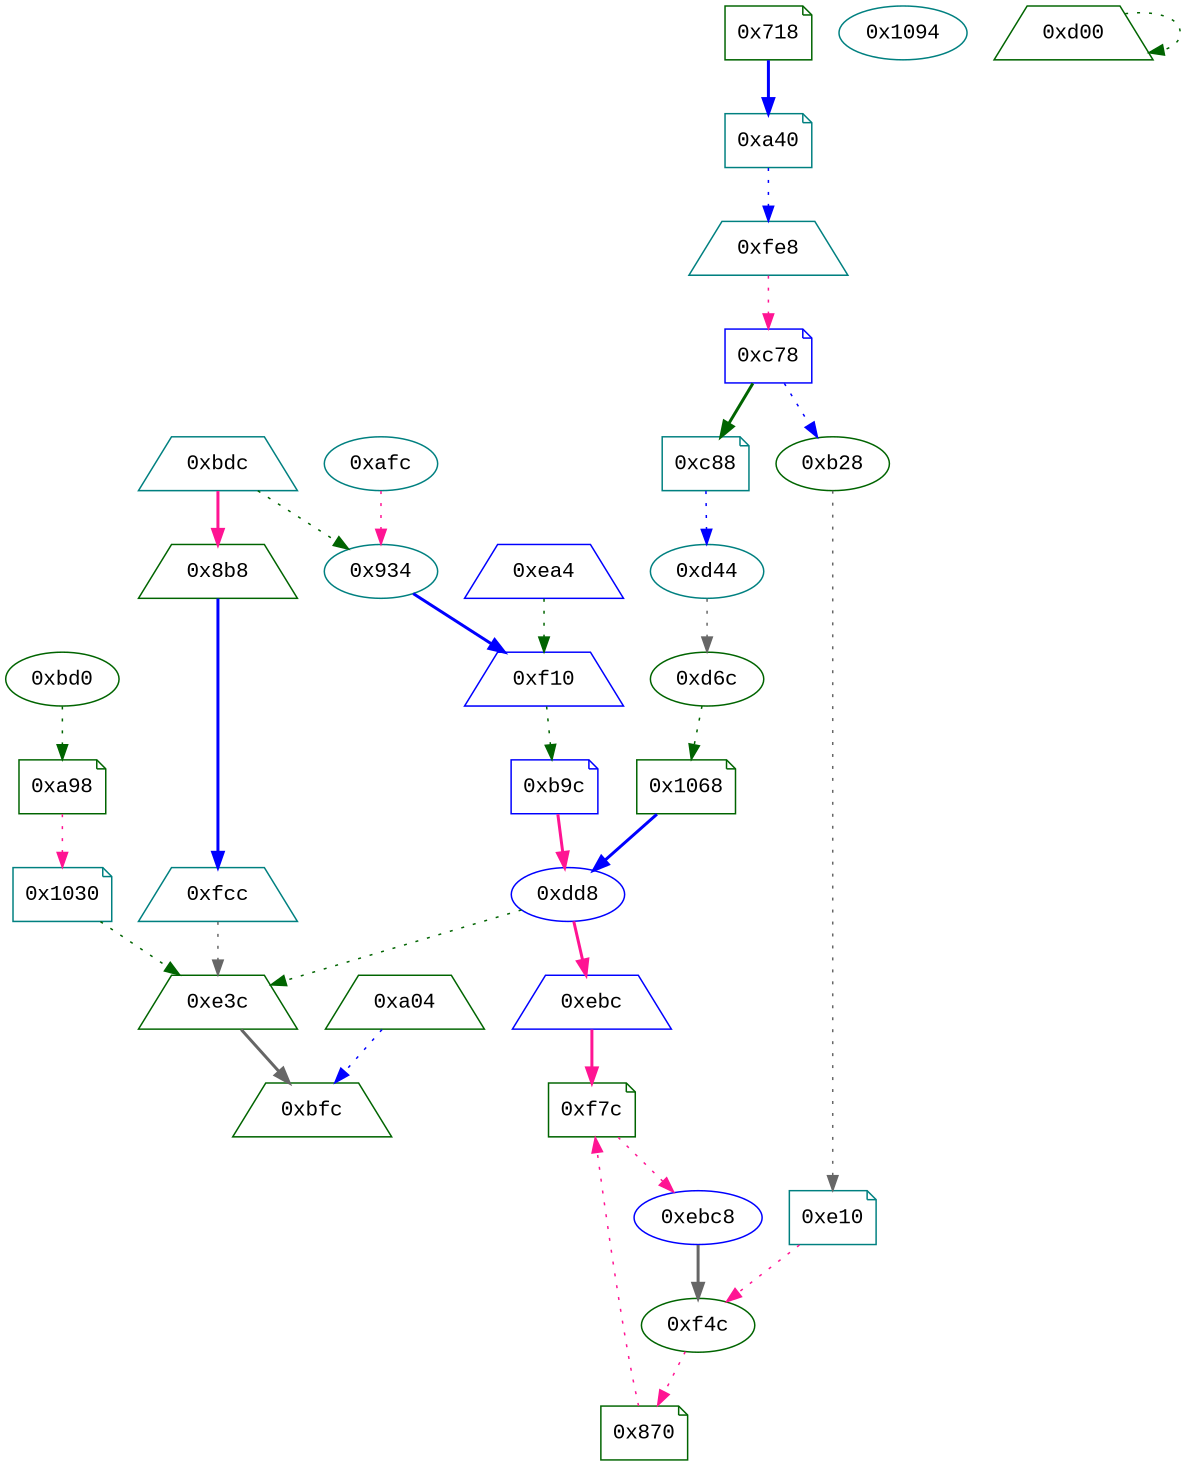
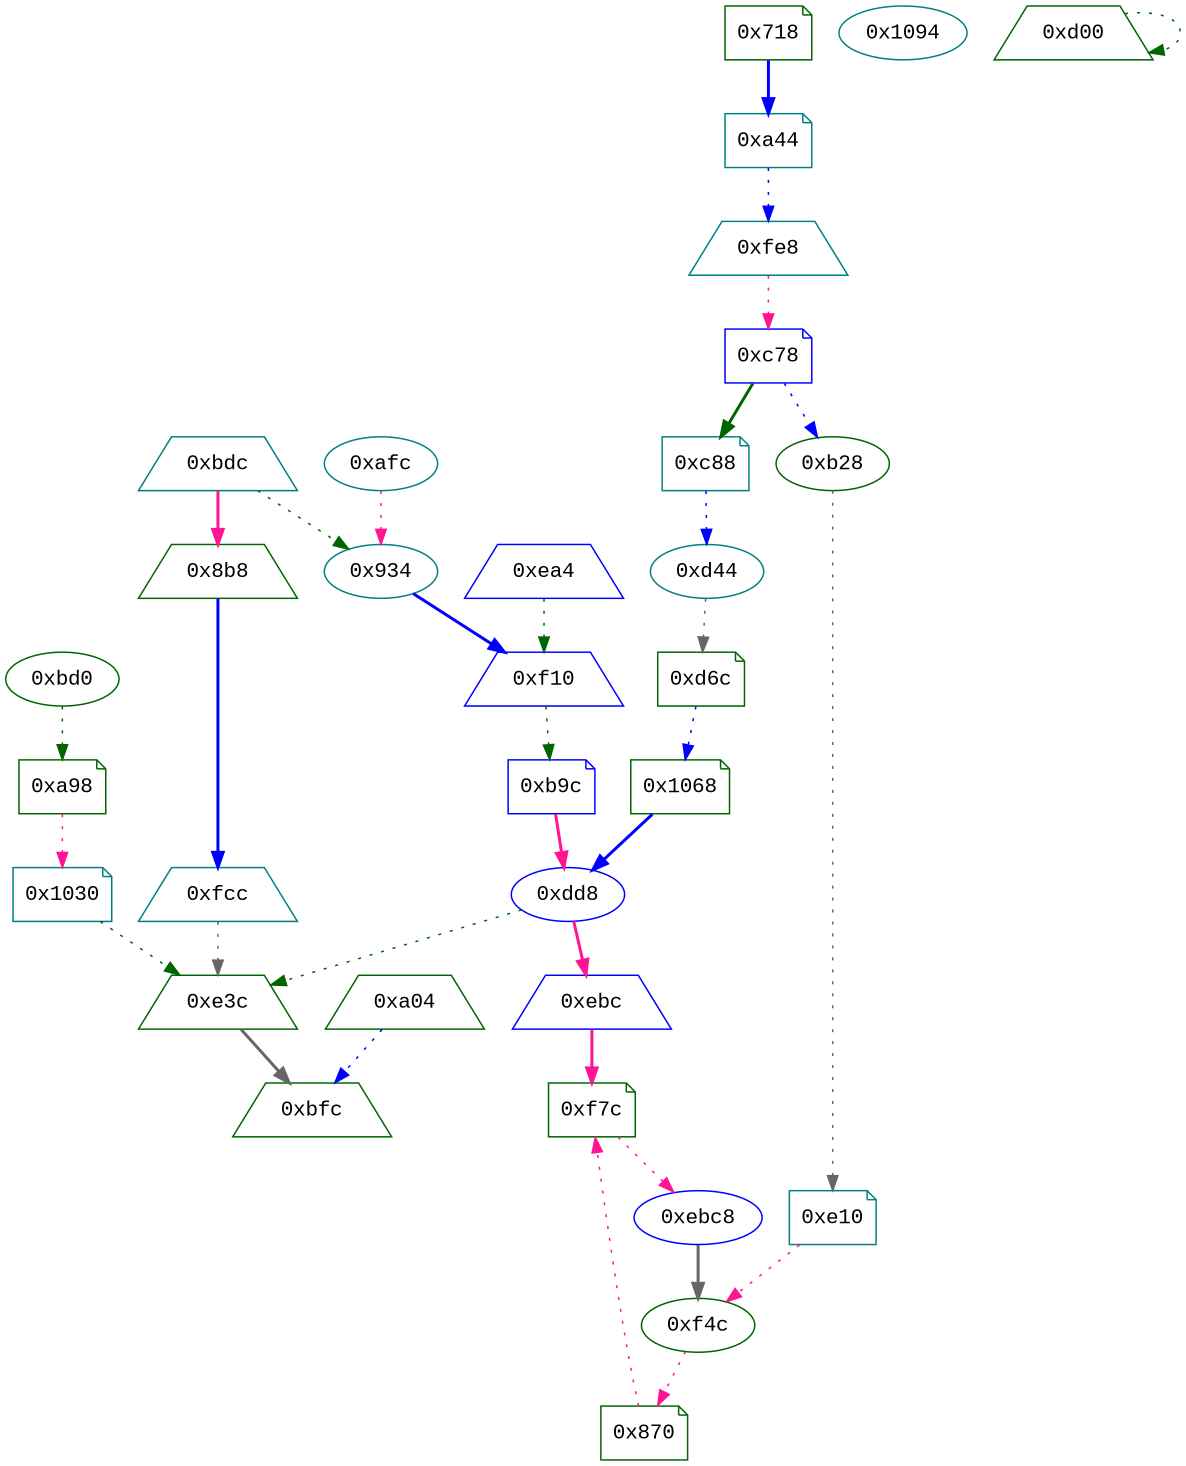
  digraph {
    fontname="Liberation Mono"
    node [color=darkgreen fontname="Liberation Mono" shape=trapezium]
    edge [color=deeppink fontname="Liberation Mono" style=dotted]
    "0xa04" [opcode="[u'ldr', u'ldr', u'ldr', u'b']"]
    "0xbfc" [opcode="[u'ldr', u'ldr', u'mov', u'cmp', u'mov', u'mov', u'strb', u'ldr', u'ldr', u'ldr', u'add', u'sub', u'sub', u'mul', u'eor', u'and', u'ldr', u'mov', u'mov', u'ldr', u'ldr', u'cmp', u'mov', u'teq', u'ldr', u'mov', u'cmp', u'mov', u'cmp', u'mov', u'b']"]
    "0xbdc" [color=teal opcode="[u'ldrb', u'ldr', u'cmp', u'ldr', u'mov', u'ldr', u'str', u'b']"]
    "0x8b8" [opcode="[u'ldr', u'ldr', u'ldr', u'ldr', u'mov', u'sub', u'cmp', u'mul', u'mov', u'mov', u'mvn', u'ldr', u'orr', u'cmn', u'mov', u'teq', u'ldr', u'b']"]
    "0x934" [color=teal opcode="[u'ldr', u'mov', u'str', u'ldr', u'ldr', u'ldr', u'add', u'sub', u'sub', u'mul', u'mov', u'eor', u'and', u'ldr', u'mov', u'ldr', u'cmp', u'mov', u'teq', u'ldr', u'ldr', u'mov', u'cmp', u'mov', u'mov', u'cmp', u'mov', u'b']" shape=ellipse]
    "0xfe8" [color=teal opcode="[u'sub', u'mov', u'str', u'cmp', u'mov', u'ldr', u'mov', u'strb', u'ldr', u'ldr', u'rsb', u'mvn', u'mul', u'eor', u'and', u'ldr', u'ldr', u'ldr']"]
    "0xc78" [color=blue opcode="[u'ldrb', u'ldr', u'ldr', u'b']" shape=note]
    "0xb28" [opcode="[u'ldr', u'ldr', u'ldr', u'ldr', u'mov', u'rsb', u'cmp', u'mvn', u'mov', u'mul', u'mov', u'mvn', u'orr', u'cmn', u'mov', u'teq', u'ldr', u'mov', u'cmn', u'mov', u'mov', u'b']" shape=ellipse]
    "0xc88" [color=teal opcode="[u'str', u'ldr', u'str', u'ldr', u'ldr', u'bl', u'mov', u'ldr', u'ldr', u'ldr', u'sub', u'sub', u'add', u'mul', u'ldr', u'mvn', u'orr', u'cmn', u'mov', u'ldr', u'mov', u'strb', u'mov', u'cmp', u'mov', u'strb', u'ldr', u'ldr', u'ldr', u'b']" shape=note]
    "0xe10" [color=teal opcode="[u'ldr', u'ldr', u'ldr', u'rsb', u'mvn', u'mul', u'mvn', u'ldr', u'ldr', u'ldr', u'b']" shape=note]
    "0xd44" [color=teal opcode="[u'ldrb', u'ldrb', u'mov', u'cmp', u'mov', u'cmp', u'mov', u'teq', u'mov', u'b']" shape=ellipse]
    "0xb9c" [color=blue opcode="[u'ldr', u'ldr', u'mov', u'b']" shape=note]
    "0xdd8" [color=blue opcode="[u'str', u'str', u'ldr', u'ldr', u'ldrb', u'str', u'ldr', u'ldrb', u'str', u'ldr', u'ldr']" shape=ellipse]
    "0xe3c" [opcode="[u'ldr', u'ldr', u'ldr', u'ldr', u'ldr', u'add', u'sub', u'sub', u'mul', u'eor', u'and', u'ldr', u'mov', u'mov', u'ldr', u'cmp', u'mov', u'cmp', u'mov', u'mov', u'cmp', u'mov', u'mov', u'teq', u'mov', u'b']"]
    "0xebc" [color=blue opcode="[u'ldr', u'ldr', u'ldr', u'mov', u'bl', u'ldr', u'mov', u'mov']"]
    "0xf7c" [opcode="[u'ldr', u'ldr', u'str', u'ldr', u'ldr', u'ldr', u'rsb', u'mov', u'mvn', u'mul', u'mov', u'mvn', u'ldr', u'cmp', u'orr', u'mov', u'cmn', u'mov', u'teq', u'ldr']" shape=note]
    "0xf4c" [opcode="[u'orr', u'cmn', u'mov', u'mov', u'cmp', u'mov', u'mov', u'mov', u'cmn', u'mov', u'mov', u'b']" shape=ellipse]
    "0x870" [opcode="[u'mov', u'b']" shape=note]
-   "0xa40" [color=teal opcode="[u'ldrb', u'ldrb', u'ldr', u'ldr', u'cmp', u'mov', u'mov', u'cmp', u'mov', u'teq', u'mov', u'b']" shape=note]
+   "0xa40" [color=teal opcode="[u'ldrb', u'ldrb', u'ldr', u'ldr', u'cmp', u'mov', u'mov', u'cmp', u'mov', u'teq', u'mov', u'b']" shape=note label="0xa44"]
    "0xbd0" [opcode="[u'ldr', u'ldr', u'b']" shape=ellipse]
    "0xa98" [opcode="[u'ldr', u'ldr', u'rsb', u'rsb', u'str', u'ldr', u'ldr', u'sub', u'mul', u'eor', u'and', u'ldr', u'ldr', u'ldr', u'b']" shape=note]
    "0x1030" [color=teal opcode="[u'mov', u'mov', u'cmp', u'mov', u'cmp', u'mov', u'mov', u'cmp', u'mov', u'mov', u'b']" shape=note]
-   "0xd6c" [opcode="[u'mov', u'bl', u'ldr', u'ldr', u'ldr', u'ldr', u'add', u'sub', u'sub', u'mul', u'mvn', u'ldr', u'ldr', u'orr', u'mov', u'cmn', u'mov', u'cmp', u'mov', u'mov', u'mov', u'cmn', u'mov', u'mov', u'teq', u'mov', u'b']" shape=ellipse]
+   "0xd6c" [opcode="[u'mov', u'bl', u'ldr', u'ldr', u'ldr', u'ldr', u'add', u'sub', u'sub', u'mul', u'mvn', u'ldr', u'ldr', u'orr', u'mov', u'cmn', u'mov', u'cmp', u'mov', u'mov', u'mov', u'cmn', u'mov', u'mov', u'teq', u'mov', u'b']" shape=note]
    "0xea4" [color=blue opcode="[u'ldr', u'ldr', u'ldr', u'ldr', u'ldr', u'b']"]
    "0xf10" [color=blue opcode="[u'ldr', u'ldr', u'add', u'str', u'ldr', u'ldr', u'ldr', u'add', u'sub', u'sub', u'mul', u'mvn', u'ldr', u'ldr', u'ldr']"]
    "0x1094" [color=teal opcode="[u'ldr', u'ldr', u'ldr', u'ldr', u'ldr', u'sub', u'sub', u'pop']" shape=ellipse]
    "0xfcc" [color=teal opcode="[u'mov', u'cmn', u'mov', u'mov']"]
    "0xafc" [color=teal opcode="[u'ldr', u'str', u'ldr', u'b']" shape=ellipse]
    "0x718" [opcode="[u'push', u'add', u'sub', u'mov', u'ldr', u'mov', u'mvn', u'ldr', u'ldr', u'str', u'ldr', u'ldr', u'ldr', u'sub', u'sub', u'add', u'mul', u'mov', u'mvn', u'ldr', u'orr', u'cmn', u'mov', u'mov', u'ldr', u'strb', u'cmp', u'mov', u'strb', u'ldr', u'ldr', u'ldr', u'str', u'ldr', u'str', u'ldr', u'str', u'ldr', u'str', u'ldr', u'str', u'ldr', u'str', u'ldr', u'str', u'ldr', u'ldr', u'str', u'ldr', u'str', u'ldr', u'str', u'ldr', u'str', u'ldr', u'str', u'ldr', u'str', u'ldr', u'add', u'str', u'str', u'str', u'b']" shape=note]
    n30 [color=blue label="0xebc8" opcode="[u'ldr', u'ldr', u'ldr', u'sub', u'mul', u'mvn', u'ldr', u'ldr', u'ldr', u'b']" shape=ellipse]
    "0x1068" [opcode="[u'ldr', u'ldr', u'mov', u'mov', u'str', u'ldr', u'ldrb', u'strb', u'mov', u'b']" shape=note]
    "0xd00" [opcode="[u'mov', u'bl', u'mov', u'b']"]
    "0xa04" -> "0xbfc" [color=blue]
    "0xbdc" -> "0x8b8" [style=bold]
    "0xbdc" -> "0x934" [color=darkgreen]
    "0x8b8" -> "0xfcc" [color=blue style=bold]
    "0x934" -> "0xf10" [color=blue style=bold]
    "0xfe8" -> "0xc78"
    "0xc78" -> "0xb28" [color=blue]
    "0xc78" -> "0xc88" [color=darkgreen style=bold]
    "0xb28" -> "0xe10" [color=gray40]
    "0xc88" -> "0xd44" [color=blue]
    "0xe10" -> "0xf4c"
    "0xd44" -> "0xd6c" [color=gray40]
    "0xb9c" -> "0xdd8" [style=bold]
    "0xdd8" -> "0xe3c" [color=darkgreen]
    "0xdd8" -> "0xebc" [style=bold]
    "0xe3c" -> "0xbfc" [color=gray40 style=bold]
    "0xebc" -> "0xf7c" [style=bold]
    "0xf7c" -> n30
    "0xf4c" -> "0x870"
    "0x870" -> "0xf7c"
    "0xa40" -> "0xfe8" [color=blue]
    "0xbd0" -> "0xa98" [color=darkgreen]
    "0xa98" -> "0x1030"
    "0x1030" -> "0xe3c" [color=darkgreen]
-   "0xd6c" -> "0x1068" [color=darkgreen]
+   "0xd6c" -> "0x1068" [color=blue]
    "0xea4" -> "0xf10" [color=darkgreen]
    "0xf10" -> "0xb9c" [color=darkgreen]
    "0xfcc" -> "0xe3c" [color=gray40]
    "0xafc" -> "0x934"
    "0x718" -> "0xa40" [color=blue style=bold]
    n30 -> "0xf4c" [color=gray40 style=bold]
    "0x1068" -> "0xdd8" [color=blue style=bold]
    "0xd00" -> "0xd00" [color=darkgreen]
  }
